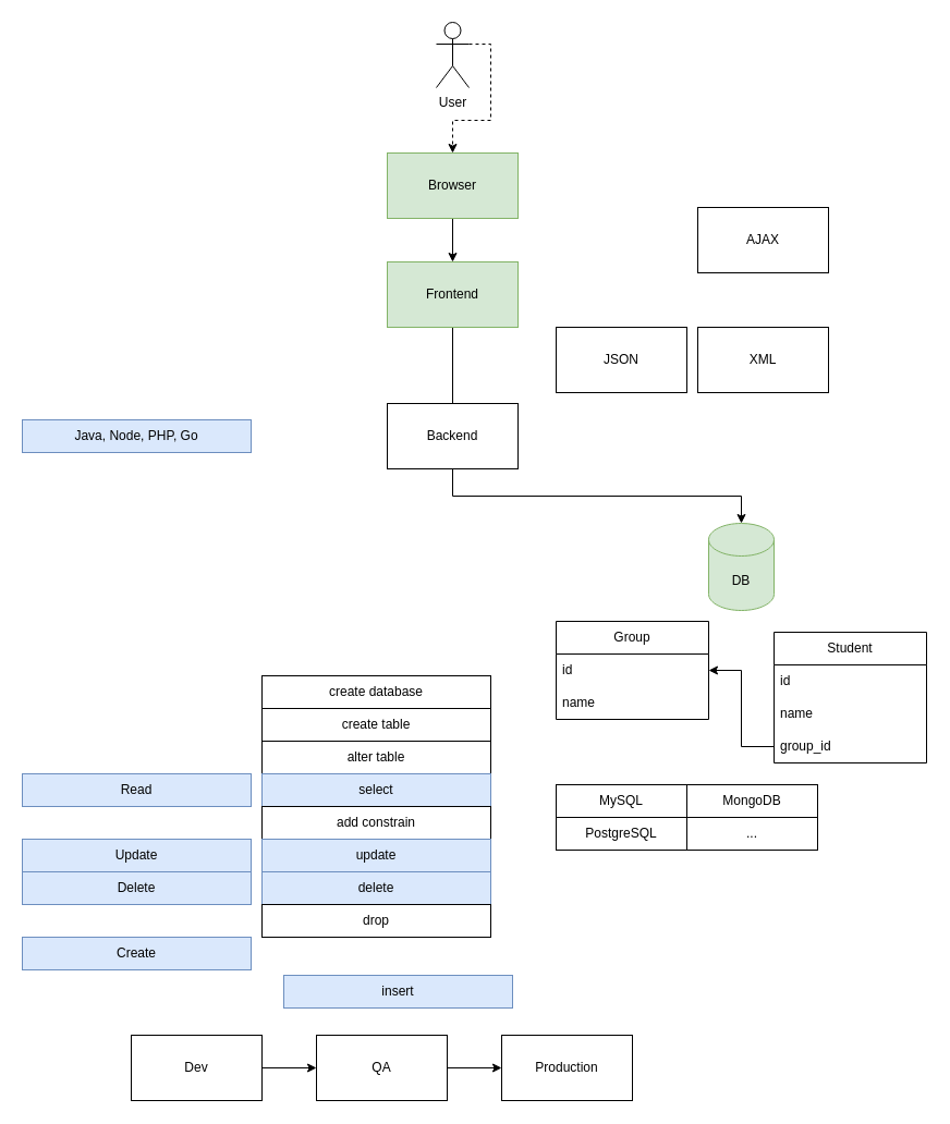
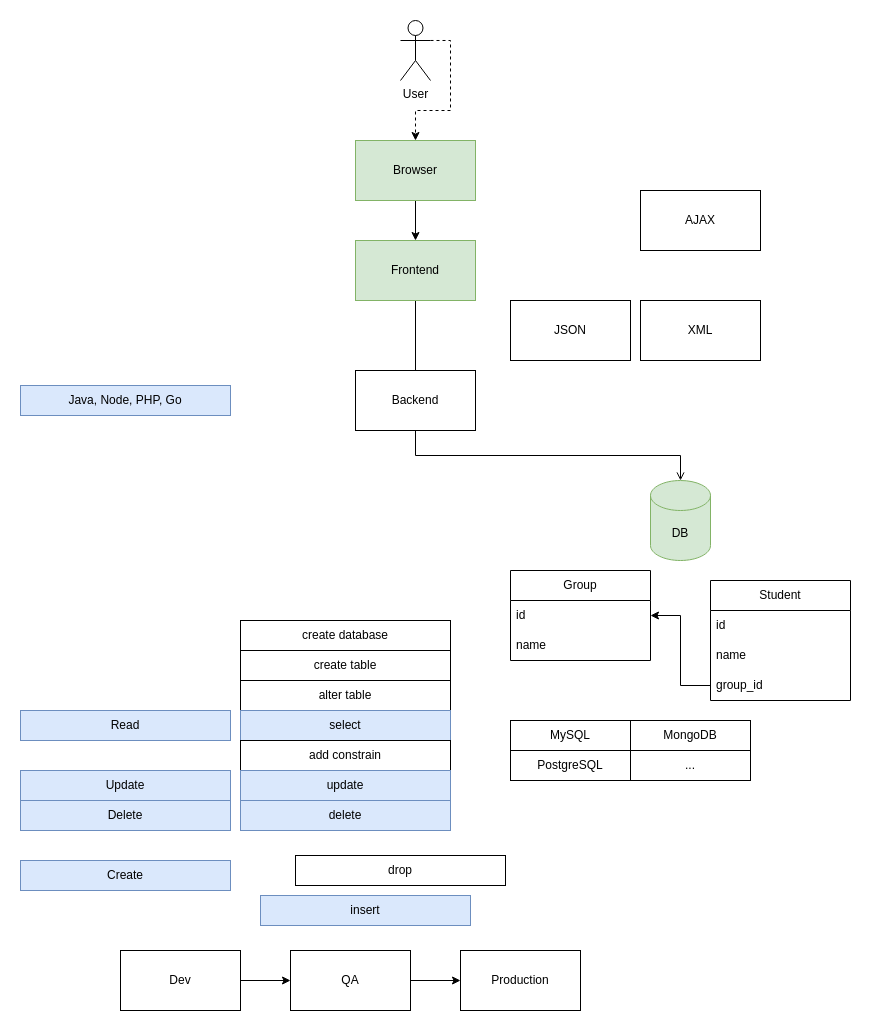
  <mxCell id="0" />
  <mxCell id="1" parent="0" />
  <mxCell id="2" style="edgeStyle=orthogonalEdgeStyle;rounded=0;orthogonalLoop=1;jettySize=auto;html=1;exitX=0.5;exitY=1;exitDx=0;exitDy=0;" edge="1" parent="1" source="3" target="10"><mxGeometry relative="1" as="geometry" /></mxCell>
  <mxCell id="3" value="Browser" style="rounded=0;whiteSpace=wrap;html=1;fillColor=#d5e8d4;strokeColor=#82b366;" vertex="1" parent="1"><mxGeometry x="355" y="140" width="120" height="60" as="geometry" /></mxCell>
  <mxCell id="4" value="DB" style="shape=cylinder3;whiteSpace=wrap;html=1;boundedLbl=1;backgroundOutline=1;size=15;fillColor=#d5e8d4;strokeColor=#82b366;" vertex="1" parent="1"><mxGeometry x="650" y="480" width="60" height="80" as="geometry" /></mxCell>
  <mxCell id="5" style="edgeStyle=orthogonalEdgeStyle;rounded=0;orthogonalLoop=1;jettySize=auto;html=1;exitX=1;exitY=0.333;exitDx=0;exitDy=0;exitPerimeter=0;dashed=1;" edge="1" parent="1" source="6" target="3"><mxGeometry relative="1" as="geometry" /></mxCell>
  <mxCell id="6" value="User" style="shape=umlActor;verticalLabelPosition=bottom;verticalAlign=top;html=1;outlineConnect=0;" vertex="1" parent="1"><mxGeometry x="400" y="20" width="30" height="60" as="geometry" /></mxCell>
- <mxCell id="7" style="edgeStyle=orthogonalEdgeStyle;rounded=0;orthogonalLoop=1;jettySize=auto;html=1;exitX=0.5;exitY=1;exitDx=0;exitDy=0;entryX=0.5;entryY=0;entryDx=0;entryDy=0;entryPerimeter=0;" edge="1" parent="1" source="8" target="4"><mxGeometry relative="1" as="geometry"><mxPoint x="620" y="460" as="targetPoint" /></mxGeometry></mxCell>
+ <mxCell id="7" style="edgeStyle=orthogonalEdgeStyle;rounded=0;orthogonalLoop=1;jettySize=auto;html=1;exitX=0.5;exitY=1;exitDx=0;exitDy=0;entryX=0.5;entryY=0;entryDx=0;entryDy=0;entryPerimeter=0;endArrow=open;" edge="1" parent="1" source="8" target="4"><mxGeometry relative="1" as="geometry"><mxPoint x="620" y="460" as="targetPoint" /></mxGeometry></mxCell>
  <mxCell id="8" value="Backend" style="rounded=0;whiteSpace=wrap;html=1;" vertex="1" parent="1"><mxGeometry x="355" y="370" width="120" height="60" as="geometry" /></mxCell>
  <mxCell id="9" style="edgeStyle=orthogonalEdgeStyle;rounded=0;orthogonalLoop=1;jettySize=auto;html=1;exitX=0.5;exitY=1;exitDx=0;exitDy=0;entryX=0.5;entryY=0;entryDx=0;entryDy=0;endArrow=none;" edge="1" parent="1" source="10" target="8"><mxGeometry relative="1" as="geometry" /></mxCell>
  <mxCell id="10" value="Frontend" style="rounded=0;whiteSpace=wrap;html=1;fillColor=#d5e8d4;strokeColor=#82b366;" vertex="1" parent="1"><mxGeometry x="355" y="240" width="120" height="60" as="geometry" /></mxCell>
  <mxCell id="11" value="Group" style="swimlane;fontStyle=0;childLayout=stackLayout;horizontal=1;startSize=30;horizontalStack=0;resizeParent=1;resizeParentMax=0;resizeLast=0;collapsible=1;marginBottom=0;whiteSpace=wrap;html=1;" vertex="1" parent="1"><mxGeometry x="510" y="570" width="140" height="90" as="geometry" /></mxCell>
  <mxCell id="12" value="id" style="text;strokeColor=none;fillColor=none;align=left;verticalAlign=middle;spacingLeft=4;spacingRight=4;overflow=hidden;points=[[0,0.5],[1,0.5]];portConstraint=eastwest;rotatable=0;whiteSpace=wrap;html=1;" vertex="1" parent="11"><mxGeometry y="30" width="140" height="30" as="geometry" /></mxCell>
  <mxCell id="13" value="name" style="text;strokeColor=none;fillColor=none;align=left;verticalAlign=middle;spacingLeft=4;spacingRight=4;overflow=hidden;points=[[0,0.5],[1,0.5]];portConstraint=eastwest;rotatable=0;whiteSpace=wrap;html=1;" vertex="1" parent="11"><mxGeometry y="60" width="140" height="30" as="geometry" /></mxCell>
  <mxCell id="14" value="Student" style="swimlane;fontStyle=0;childLayout=stackLayout;horizontal=1;startSize=30;horizontalStack=0;resizeParent=1;resizeParentMax=0;resizeLast=0;collapsible=1;marginBottom=0;whiteSpace=wrap;html=1;" vertex="1" parent="1"><mxGeometry x="710" y="580" width="140" height="120" as="geometry" /></mxCell>
  <mxCell id="15" value="id" style="text;strokeColor=none;fillColor=none;align=left;verticalAlign=middle;spacingLeft=4;spacingRight=4;overflow=hidden;points=[[0,0.5],[1,0.5]];portConstraint=eastwest;rotatable=0;whiteSpace=wrap;html=1;" vertex="1" parent="14"><mxGeometry y="30" width="140" height="30" as="geometry" /></mxCell>
  <mxCell id="16" value="name" style="text;strokeColor=none;fillColor=none;align=left;verticalAlign=middle;spacingLeft=4;spacingRight=4;overflow=hidden;points=[[0,0.5],[1,0.5]];portConstraint=eastwest;rotatable=0;whiteSpace=wrap;html=1;" vertex="1" parent="14"><mxGeometry y="60" width="140" height="30" as="geometry" /></mxCell>
  <mxCell id="17" value="group_id" style="text;strokeColor=none;fillColor=none;align=left;verticalAlign=middle;spacingLeft=4;spacingRight=4;overflow=hidden;points=[[0,0.5],[1,0.5]];portConstraint=eastwest;rotatable=0;whiteSpace=wrap;html=1;" vertex="1" parent="14"><mxGeometry y="90" width="140" height="30" as="geometry" /></mxCell>
  <mxCell id="18" style="edgeStyle=orthogonalEdgeStyle;rounded=0;orthogonalLoop=1;jettySize=auto;html=1;exitX=0;exitY=0.5;exitDx=0;exitDy=0;entryX=1;entryY=0.5;entryDx=0;entryDy=0;" edge="1" parent="1" source="17" target="12"><mxGeometry relative="1" as="geometry" /></mxCell>
  <mxCell id="19" value="MySQL" style="rounded=0;whiteSpace=wrap;html=1;" vertex="1" parent="1"><mxGeometry x="510" y="720" width="120" height="30" as="geometry" /></mxCell>
  <mxCell id="20" value="PostgreSQL" style="rounded=0;whiteSpace=wrap;html=1;" vertex="1" parent="1"><mxGeometry x="510" y="750" width="120" height="30" as="geometry" /></mxCell>
  <mxCell id="21" value="MongoDB" style="rounded=0;whiteSpace=wrap;html=1;" vertex="1" parent="1"><mxGeometry x="630" y="720" width="120" height="30" as="geometry" /></mxCell>
  <mxCell id="22" value="..." style="rounded=0;whiteSpace=wrap;html=1;" vertex="1" parent="1"><mxGeometry x="630" y="750" width="120" height="30" as="geometry" /></mxCell>
  <mxCell id="23" value="create database" style="rounded=0;whiteSpace=wrap;html=1;" vertex="1" parent="1"><mxGeometry x="240" y="620" width="210" height="30" as="geometry" /></mxCell>
  <mxCell id="24" value="create table" style="rounded=0;whiteSpace=wrap;html=1;" vertex="1" parent="1"><mxGeometry x="240" y="650" width="210" height="30" as="geometry" /></mxCell>
  <mxCell id="25" value="alter table" style="rounded=0;whiteSpace=wrap;html=1;" vertex="1" parent="1"><mxGeometry x="240" y="680" width="210" height="30" as="geometry" /></mxCell>
  <mxCell id="26" value="select" style="rounded=0;whiteSpace=wrap;html=1;fillColor=#dae8fc;strokeColor=#6c8ebf;" vertex="1" parent="1"><mxGeometry x="240" y="710" width="210" height="30" as="geometry" /></mxCell>
  <mxCell id="27" value="add constrain" style="rounded=0;whiteSpace=wrap;html=1;" vertex="1" parent="1"><mxGeometry x="240" y="740" width="210" height="30" as="geometry" /></mxCell>
  <mxCell id="28" value="update" style="rounded=0;whiteSpace=wrap;html=1;fillColor=#dae8fc;strokeColor=#6c8ebf;" vertex="1" parent="1"><mxGeometry x="240" y="770" width="210" height="30" as="geometry" /></mxCell>
  <mxCell id="29" value="delete" style="rounded=0;whiteSpace=wrap;html=1;fillColor=#dae8fc;strokeColor=#6c8ebf;" vertex="1" parent="1"><mxGeometry x="240" y="800" width="210" height="30" as="geometry" /></mxCell>
- <mxCell id="30" value="drop" style="rounded=0;whiteSpace=wrap;html=1;" vertex="1" parent="1"><mxGeometry x="240" y="830" width="210" height="30" as="geometry" /></mxCell>
+ <mxCell id="30" value="drop" style="rounded=0;whiteSpace=wrap;html=1;" vertex="1" parent="1"><mxGeometry x="295" y="855" width="210" height="30" as="geometry" /></mxCell>
  <mxCell id="31" value="insert" style="rounded=0;whiteSpace=wrap;html=1;fillColor=#dae8fc;strokeColor=#6c8ebf;" vertex="1" parent="1"><mxGeometry x="260" y="895" width="210" height="30" as="geometry" /></mxCell>
  <mxCell id="32" value="Create" style="rounded=0;whiteSpace=wrap;html=1;fillColor=#dae8fc;strokeColor=#6c8ebf;" vertex="1" parent="1"><mxGeometry x="20" y="860" width="210" height="30" as="geometry" /></mxCell>
  <mxCell id="33" value="Update" style="rounded=0;whiteSpace=wrap;html=1;fillColor=#dae8fc;strokeColor=#6c8ebf;" vertex="1" parent="1"><mxGeometry x="20" y="770" width="210" height="30" as="geometry" /></mxCell>
  <mxCell id="34" value="Read" style="rounded=0;whiteSpace=wrap;html=1;fillColor=#dae8fc;strokeColor=#6c8ebf;" vertex="1" parent="1"><mxGeometry x="20" y="710" width="210" height="30" as="geometry" /></mxCell>
  <mxCell id="35" value="Delete" style="rounded=0;whiteSpace=wrap;html=1;fillColor=#dae8fc;strokeColor=#6c8ebf;" vertex="1" parent="1"><mxGeometry x="20" y="800" width="210" height="30" as="geometry" /></mxCell>
  <mxCell id="36" style="edgeStyle=orthogonalEdgeStyle;rounded=0;orthogonalLoop=1;jettySize=auto;html=1;exitX=1;exitY=0.5;exitDx=0;exitDy=0;" edge="1" parent="1" source="37" target="39"><mxGeometry relative="1" as="geometry" /></mxCell>
  <mxCell id="37" value="Dev" style="rounded=0;whiteSpace=wrap;html=1;" vertex="1" parent="1"><mxGeometry x="120" y="950" width="120" height="60" as="geometry" /></mxCell>
  <mxCell id="38" style="edgeStyle=orthogonalEdgeStyle;rounded=0;orthogonalLoop=1;jettySize=auto;html=1;exitX=1;exitY=0.5;exitDx=0;exitDy=0;" edge="1" parent="1" source="39" target="40"><mxGeometry relative="1" as="geometry" /></mxCell>
  <mxCell id="39" value="QA" style="rounded=0;whiteSpace=wrap;html=1;" vertex="1" parent="1"><mxGeometry x="290" y="950" width="120" height="60" as="geometry" /></mxCell>
  <mxCell id="40" value="Production" style="rounded=0;whiteSpace=wrap;html=1;" vertex="1" parent="1"><mxGeometry x="460" y="950" width="120" height="60" as="geometry" /></mxCell>
  <mxCell id="41" value="Java, Node, PHP, Go" style="rounded=0;whiteSpace=wrap;html=1;fillColor=#dae8fc;strokeColor=#6c8ebf;" vertex="1" parent="1"><mxGeometry x="20" y="385" width="210" height="30" as="geometry" /></mxCell>
  <mxCell id="42" value="JSON" style="rounded=0;whiteSpace=wrap;html=1;" vertex="1" parent="1"><mxGeometry x="510" y="300" width="120" height="60" as="geometry" /></mxCell>
  <mxCell id="43" value="XML" style="rounded=0;whiteSpace=wrap;html=1;" vertex="1" parent="1"><mxGeometry x="640" y="300" width="120" height="60" as="geometry" /></mxCell>
  <mxCell id="44" value="AJAX" style="rounded=0;whiteSpace=wrap;html=1;" vertex="1" parent="1"><mxGeometry x="640" y="190" width="120" height="60" as="geometry" /></mxCell>
